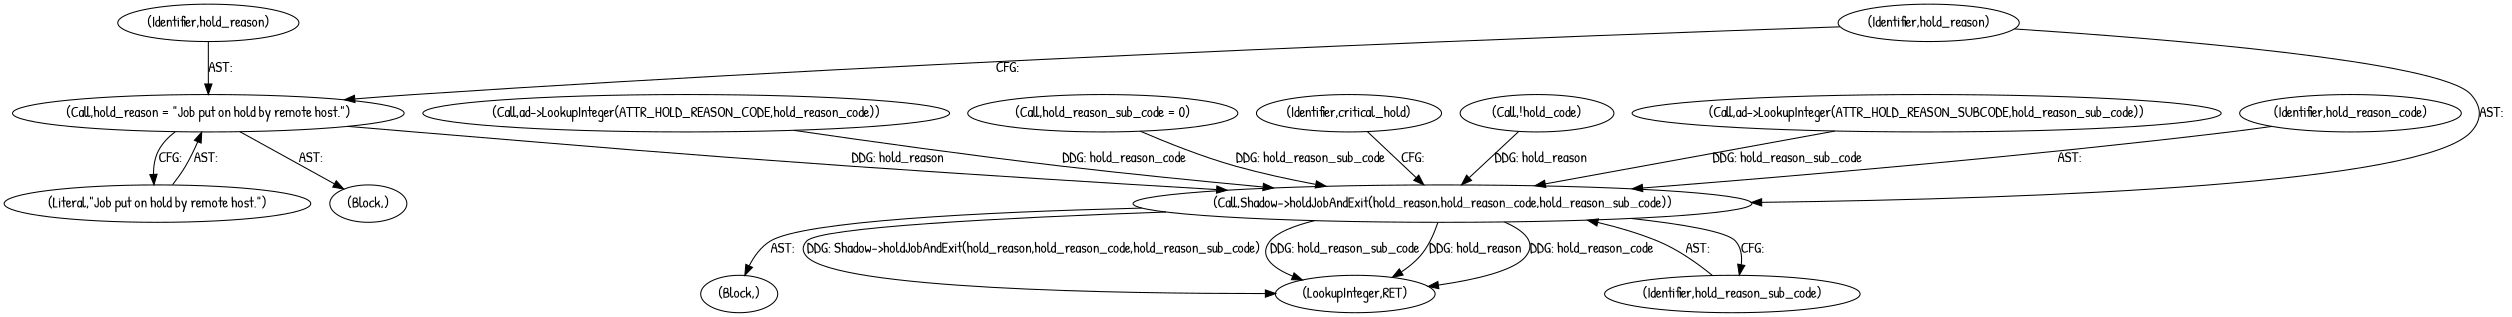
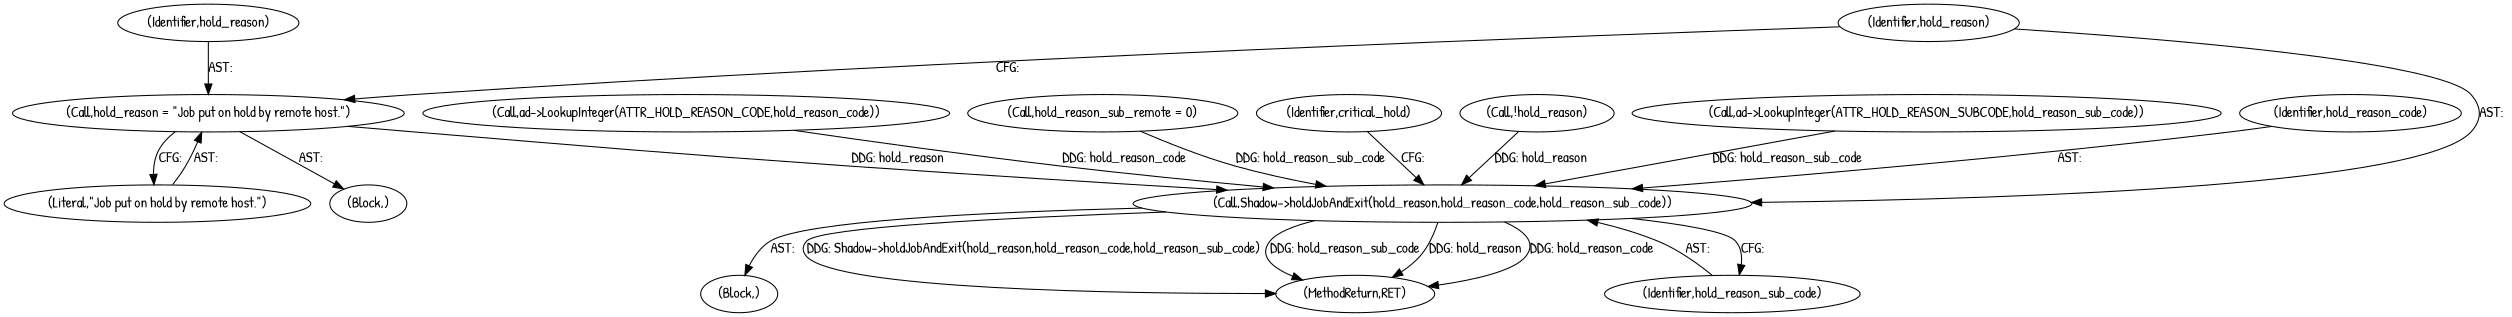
  digraph {
    fontname="Patrick Hand"
    node [fontname="Patrick Hand"]
    edge [fontname="Patrick Hand"]
    n1 [label="(Call,hold_reason = \"Job put on hold by remote host.\")"]
    n2 [label="(Call,Shadow->holdJobAndExit(hold_reason,hold_reason_code,hold_reason_sub_code))"]
    n3 [label="(Literal,\"Job put on hold by remote host.\")"]
    n4 [label="(Block,)"]
    n5 [label="(Block,)"]
-   n6 [label="(LookupInteger,RET)"]
+   n6 [label="(MethodReturn,RET)"]
    n7 [label="(Identifier,hold_reason_sub_code)"]
    n8 [label="(Call,ad->LookupInteger(ATTR_HOLD_REASON_CODE,hold_reason_code))"]
    n9 [label="(Identifier,hold_reason)"]
    n10 [label="(Identifier,hold_reason_code)"]
    n11 [label="(Identifier,hold_reason)"]
-   n12 [label="(Call,hold_reason_sub_code = 0)"]
+   n12 [label="(Call,hold_reason_sub_remote = 0)"]
    n13 [label="(Identifier,critical_hold)"]
-   n14 [label="(Call,!hold_code)"]
+   n14 [label="(Call,!hold_reason)"]
    n15 [label="(Call,ad->LookupInteger(ATTR_HOLD_REASON_SUBCODE,hold_reason_sub_code))"]
    n1 -> n2 [label="DDG: hold_reason"]
    n1 -> n3 [label="CFG: "]
    n1 -> n4 [label="AST: "]
    n2 -> n5 [label="AST: "]
    n2 -> n6 [label="DDG: hold_reason_sub_code"]
    n2 -> n6 [label="DDG: hold_reason"]
    n2 -> n6 [label="DDG: hold_reason_code"]
    n2 -> n6 [label="DDG: Shadow->holdJobAndExit(hold_reason,hold_reason_code,hold_reason_sub_code)"]
    n2 -> n7 [label="CFG: "]
    n3 -> n1 [label="AST: "]
    n7 -> n2 [label="AST: "]
    n8 -> n2 [label="DDG: hold_reason_code"]
    n9 -> n1 [label="AST: "]
    n10 -> n2 [label="AST: "]
    n11 -> n1 [label="CFG: "]
    n11 -> n2 [label="AST: "]
    n12 -> n2 [label="DDG: hold_reason_sub_code"]
    n13 -> n2 [label="CFG: "]
    n14 -> n2 [label="DDG: hold_reason"]
    n15 -> n2 [label="DDG: hold_reason_sub_code"]
  }
